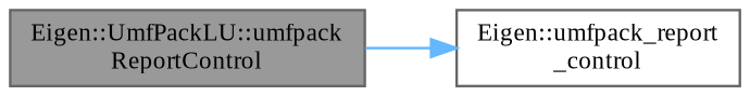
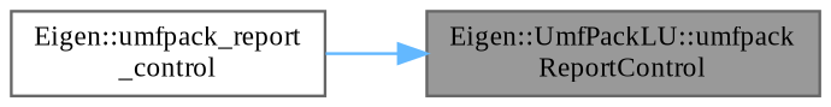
  digraph {
    rankdir=LR
    fontname="Liberation Serif"
    node [fontname="Liberation Serif" fontsize=10 shape=box style=filled]
    n1 [color=gray40 fillcolor=grey60 fontcolor=black height=0.2 label="Eigen::UmfPackLU::umfpack\lReportControl" width=0.4]
    n2 [color=grey40 fillcolor=white height=0.2 label="Eigen::umfpack_report\l_control" width=0.4]
-   n1 -> n2 [color=steelblue1 fontname="Liberation Serif" fontsize=10 labelfontname=Helvetica labelfontsize=10 style=solid]
+   n2 -> n1 [color=steelblue1 fontname="Liberation Serif" fontsize=10 labelfontname=Helvetica labelfontsize=10 style=solid]
  }
